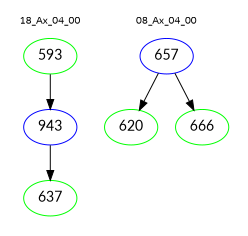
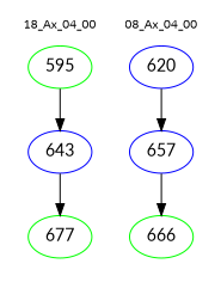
  digraph {
    fontname=Lato
    node [color=green fontname=Lato]
    edge [color=black fontname=Lato]
-   n1 [color=blue label=943]
-   n2 [label=637]
-   n3 [label=593]
+   n1 [color=blue label=643]
+   n2 [label=677]
+   n3 [label=595]
    n4 [color=blue label=657]
-   n5 [label=620]
+   n5 [color=blue label=620]
    n6 [label=666]
    subgraph cluster_1 {
      color=white
      fontsize=10
      label="18_Ax_04_00"
      n1
      n2
      n3
    }
    subgraph cluster_2 {
      color=white
      fontsize=10
      label="08_Ax_04_00"
      n4
      n5
      n6
    }
    n1 -> n2
    n3 -> n1
-   n4 -> n5
+   n5 -> n4
    n4 -> n6
  }
